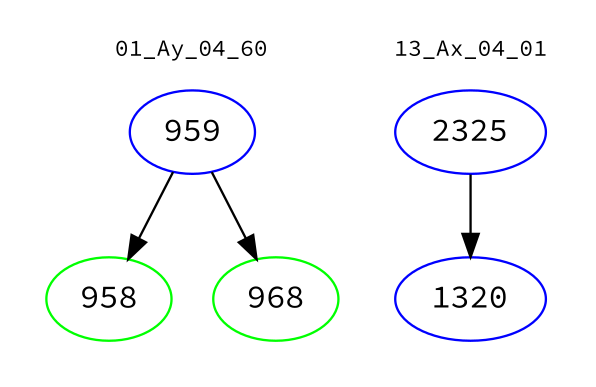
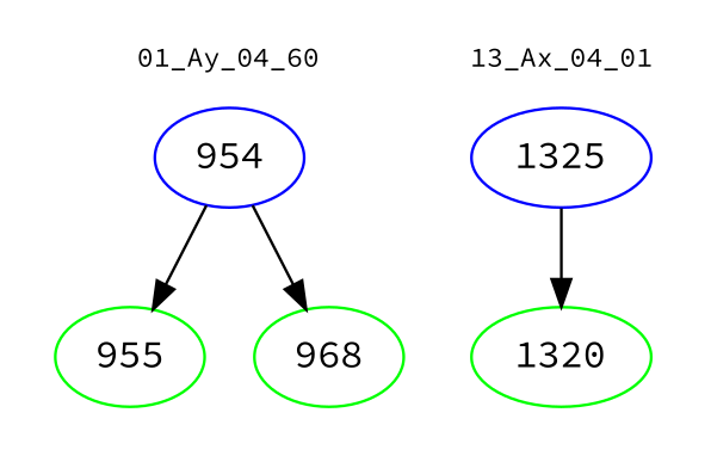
  digraph {
    fontname="Source Code Pro"
    node [color=green fontname="Source Code Pro"]
    edge [color=black fontname="Source Code Pro"]
-   n1 [color=blue label=959]
-   n2 [label=958]
+   n1 [color=blue label=954]
+   n2 [label=955]
    n3 [label=968]
-   n4 [color=blue label=2325]
-   n5 [color=blue label=1320]
+   n4 [color=blue label=1325]
+   n5 [label=1320]
    subgraph cluster_1 {
      color=white
      fontsize=10
      label="01_Ay_04_60"
      n1
      n2
      n3
    }
    subgraph cluster_2 {
      color=white
      fontsize=10
      label="13_Ax_04_01"
      n4
      n5
    }
    n1 -> n2
    n1 -> n3
    n4 -> n5
  }
